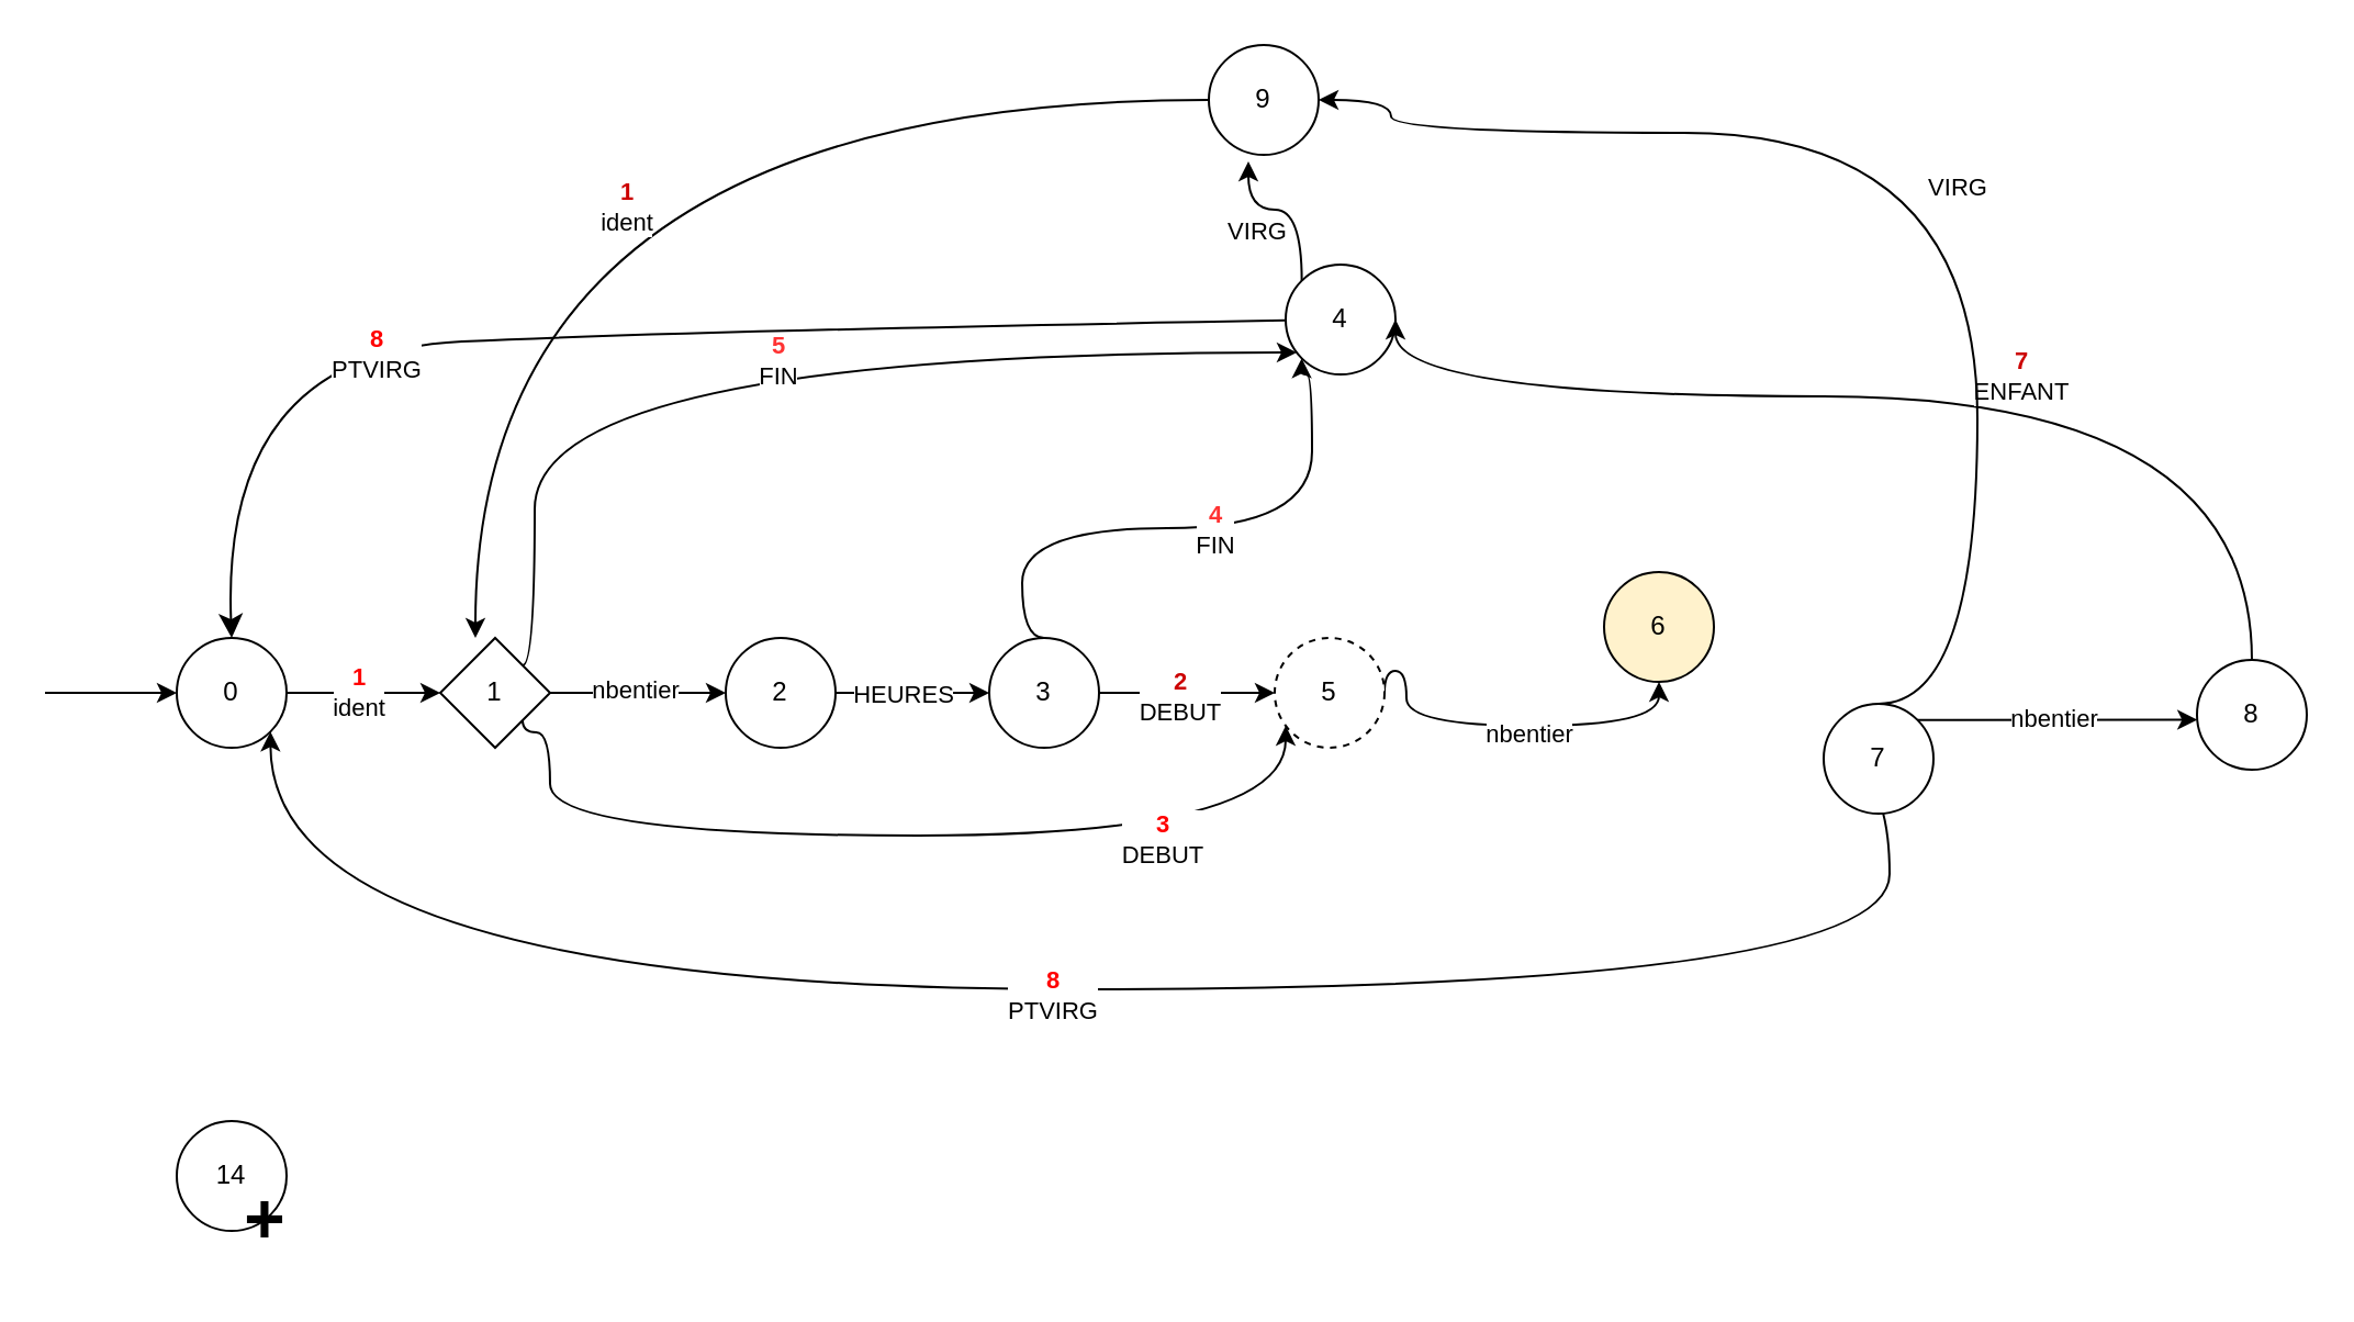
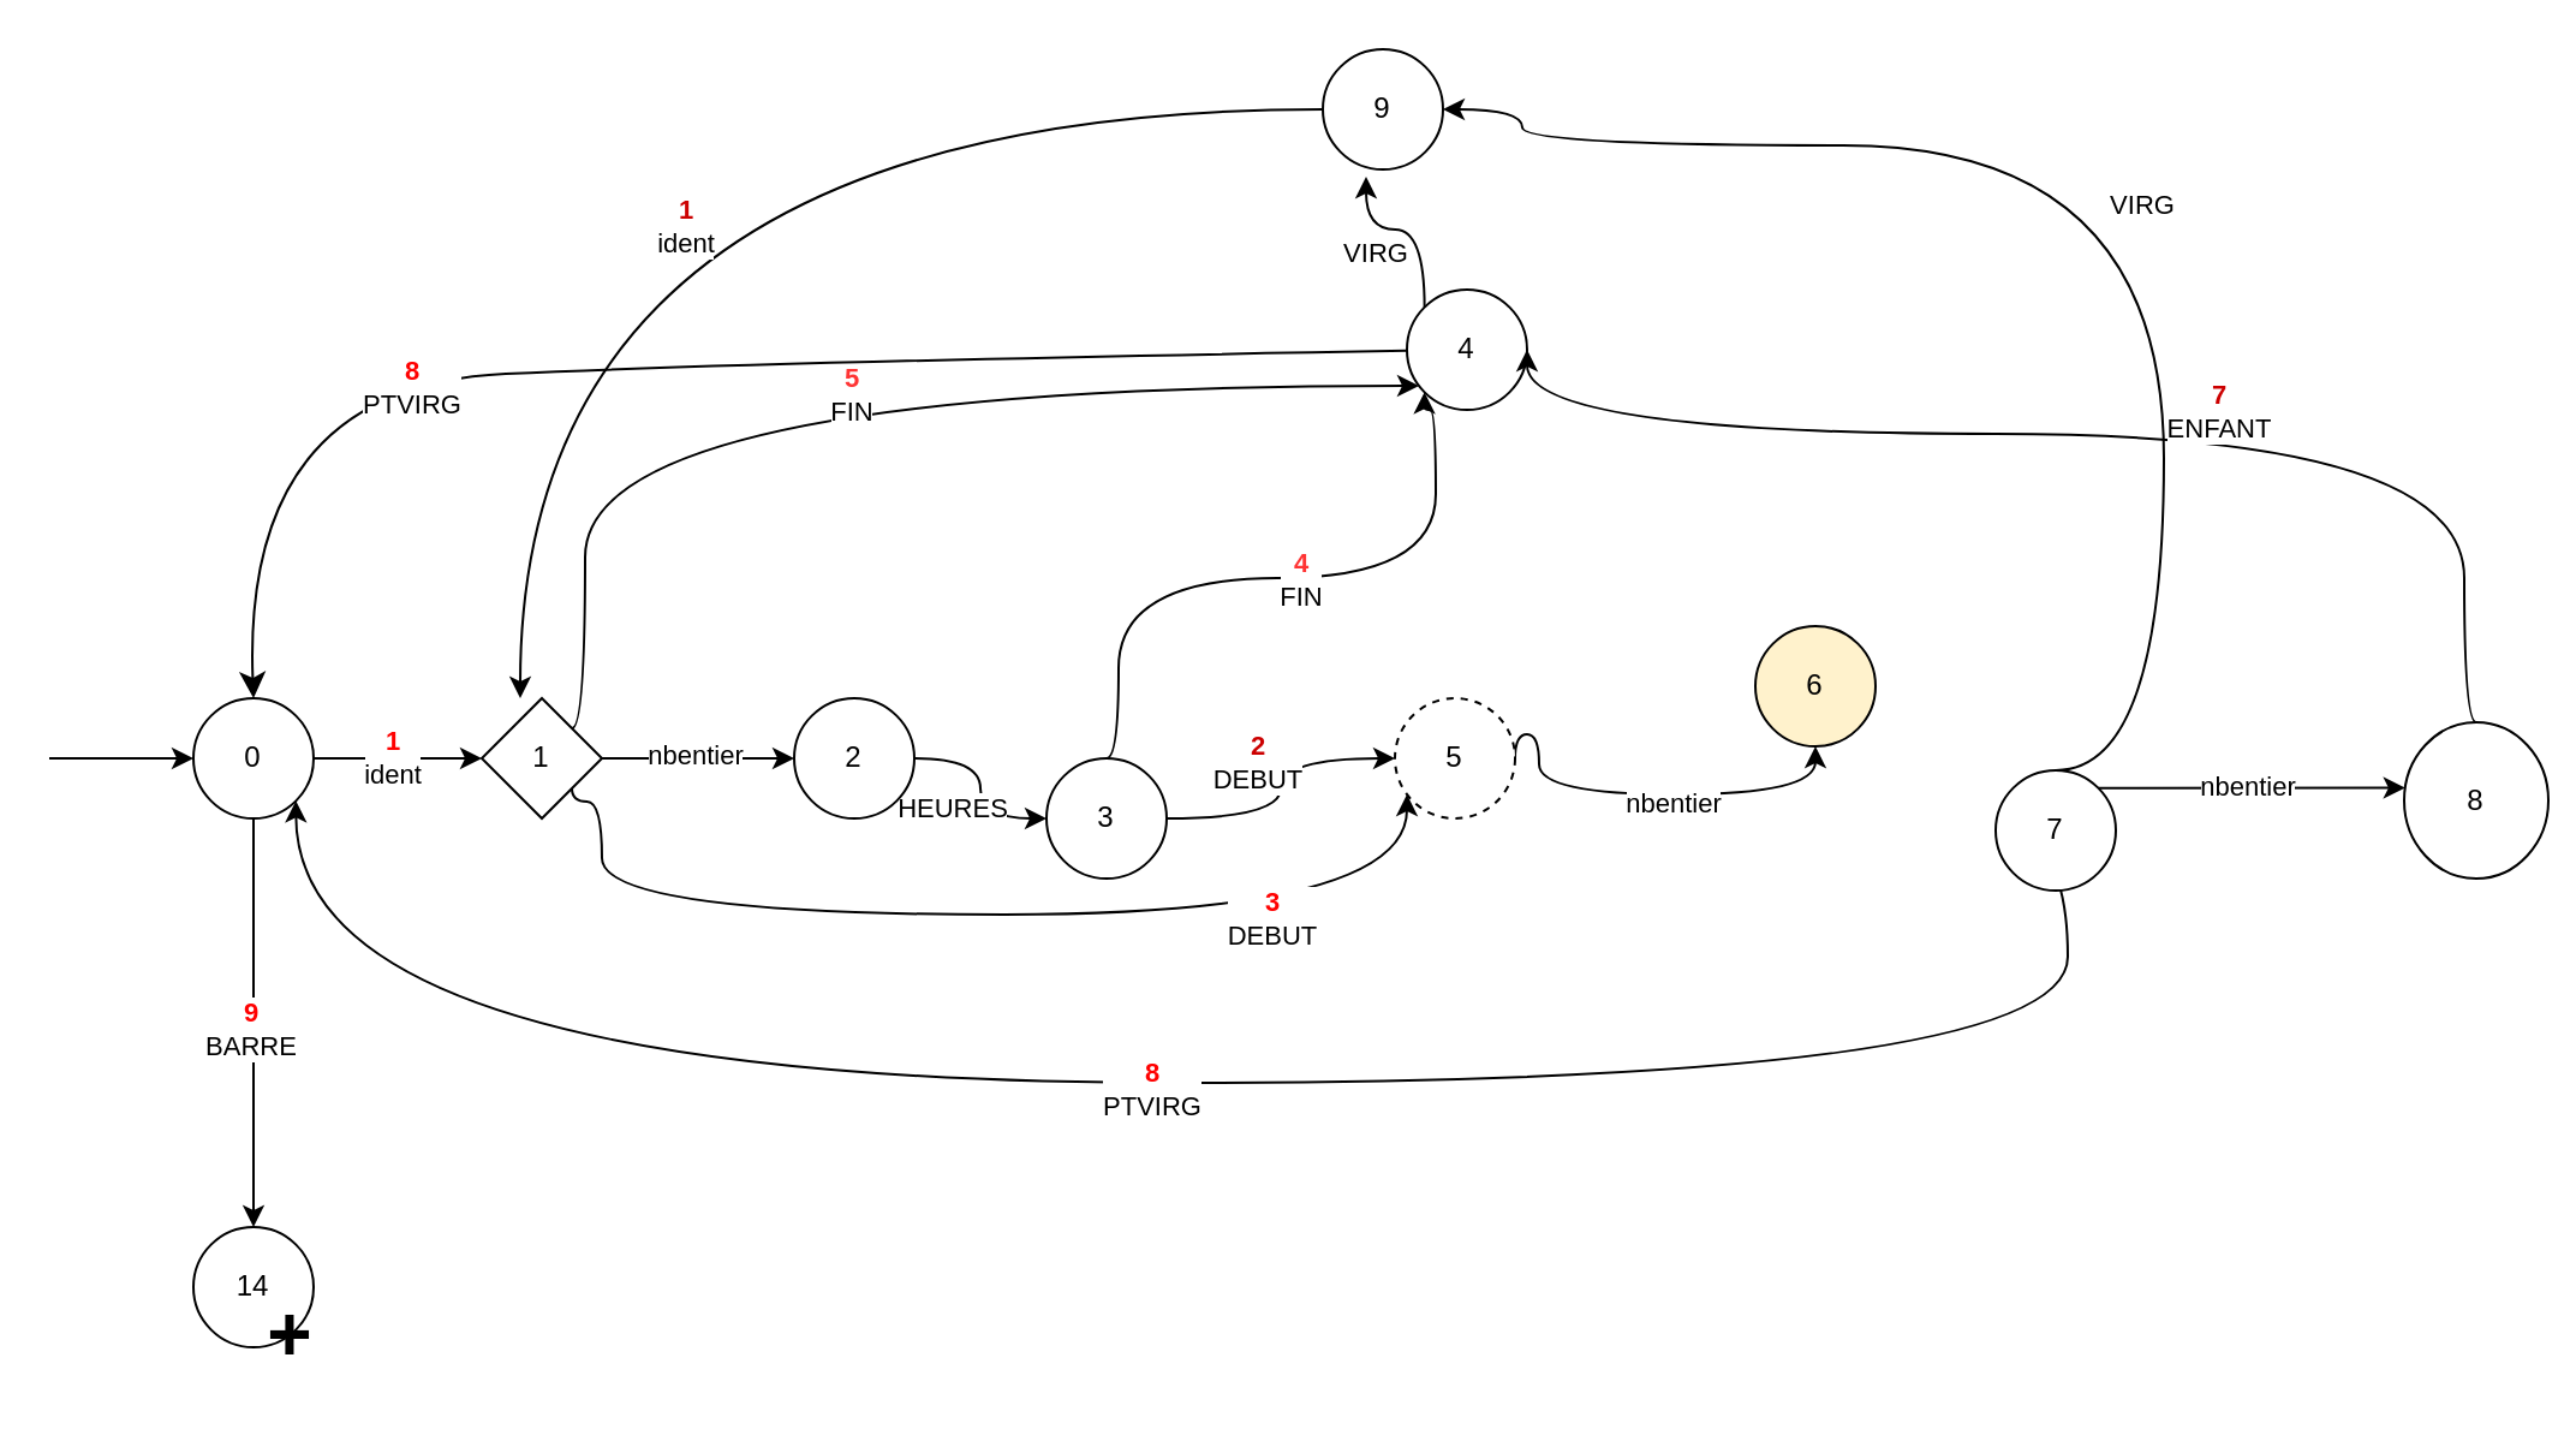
  <mxCell id="0" />
  <mxCell id="1" parent="0" />
  <mxCell id="2" style="edgeStyle=orthogonalEdgeStyle;rounded=0;orthogonalLoop=1;jettySize=auto;html=1;exitX=1;exitY=0.5;exitDx=0;exitDy=0;curved=1;" parent="1" source="6" target="13" edge="1"><mxGeometry relative="1" as="geometry" /></mxCell>
  <mxCell id="3" value="&lt;div&gt;&lt;b&gt;&lt;font color=&quot;#FF0000&quot;&gt;1&lt;/font&gt;&lt;/b&gt;&lt;/div&gt;&lt;div&gt;ident&lt;/div&gt;" style="edgeLabel;html=1;align=center;verticalAlign=middle;resizable=0;points=[];" parent="2" vertex="1" connectable="0"><mxGeometry x="0.16" y="1" relative="1" as="geometry"><mxPoint x="-9" as="offset" /></mxGeometry></mxCell>
+ <mxCell id="4" style="edgeStyle=orthogonalEdgeStyle;rounded=0;orthogonalLoop=1;jettySize=auto;html=1;exitX=0.5;exitY=1;exitDx=0;exitDy=0;curved=1;" parent="1" source="6" target="14" edge="1"><mxGeometry relative="1" as="geometry" /></mxCell>
+ <mxCell id="5" value="&lt;font color=&quot;#FF0000&quot;&gt;&lt;b&gt;9&lt;/b&gt;&lt;/font&gt;&lt;br&gt;&lt;div&gt;BARRE&lt;/div&gt;" style="edgeLabel;html=1;align=center;verticalAlign=middle;resizable=0;points=[];" parent="4" vertex="1" connectable="0"><mxGeometry x="0.022" y="-4" relative="1" as="geometry"><mxPoint x="2" as="offset" /></mxGeometry></mxCell>
  <mxCell id="6" value="0" style="ellipse;whiteSpace=wrap;html=1;aspect=fixed;" parent="1" vertex="1"><mxGeometry x="80" y="290" width="50" height="50" as="geometry" /></mxCell>
  <mxCell id="7" style="edgeStyle=orthogonalEdgeStyle;rounded=0;orthogonalLoop=1;jettySize=auto;html=1;exitX=1;exitY=0.5;exitDx=0;exitDy=0;curved=1;entryX=0;entryY=0.5;entryDx=0;entryDy=0;" parent="1" source="13" target="29" edge="1"><mxGeometry relative="1" as="geometry" /></mxCell>
  <mxCell id="8" value="&lt;div&gt;nbentier&lt;/div&gt;" style="edgeLabel;html=1;align=center;verticalAlign=middle;resizable=0;points=[];" parent="7" vertex="1" connectable="0"><mxGeometry x="0.235" relative="1" as="geometry"><mxPoint x="-11" y="-2" as="offset" /></mxGeometry></mxCell>
  <mxCell id="9" style="edgeStyle=orthogonalEdgeStyle;rounded=0;orthogonalLoop=1;jettySize=auto;html=1;exitX=1;exitY=0;exitDx=0;exitDy=0;curved=1;" parent="1" source="13" target="16" edge="1"><mxGeometry relative="1" as="geometry"><Array as="points"><mxPoint x="243" y="160" /></Array></mxGeometry></mxCell>
  <mxCell id="10" value="&lt;font color=&quot;#FF3333&quot;&gt;&lt;b&gt;5&lt;/b&gt;&lt;/font&gt;&lt;div&gt;FIN&lt;/div&gt;" style="edgeLabel;html=1;align=center;verticalAlign=middle;resizable=0;points=[];" parent="9" vertex="1" connectable="0"><mxGeometry x="0.148" y="1" relative="1" as="geometry"><mxPoint x="-26" y="4" as="offset" /></mxGeometry></mxCell>
  <mxCell id="11" style="edgeStyle=orthogonalEdgeStyle;rounded=0;orthogonalLoop=1;jettySize=auto;html=1;exitX=1;exitY=1;exitDx=0;exitDy=0;curved=1;" parent="1" source="13" target="35" edge="1"><mxGeometry relative="1" as="geometry"><Array as="points"><mxPoint x="250" y="333" /><mxPoint x="250" y="380" /><mxPoint x="585" y="380" /></Array></mxGeometry></mxCell>
  <mxCell id="12" value="&lt;div&gt;&lt;font color=&quot;#FF0000&quot;&gt;&lt;b&gt;3&lt;/b&gt;&lt;/font&gt;&lt;/div&gt;&lt;div&gt;DEBUT&lt;/div&gt;" style="edgeLabel;html=1;align=center;verticalAlign=middle;resizable=0;points=[];" parent="11" vertex="1" connectable="0"><mxGeometry x="0.523" y="-1" relative="1" as="geometry"><mxPoint as="offset" /></mxGeometry></mxCell>
  <mxCell id="13" value="1" style="rhombus;whiteSpace=wrap;html=1;aspect=fixed;" parent="1" vertex="1"><mxGeometry x="200" y="290" width="50" height="50" as="geometry" /></mxCell>
  <mxCell id="14" value="14" style="ellipse;whiteSpace=wrap;html=1;aspect=fixed;" parent="1" vertex="1"><mxGeometry x="80" y="510" width="50" height="50" as="geometry" /></mxCell>
  <mxCell id="15" style="edgeStyle=none;curved=1;rounded=0;orthogonalLoop=1;jettySize=auto;html=1;entryX=0.5;entryY=0;entryDx=0;entryDy=0;fontSize=12;startSize=8;endSize=8;" edge="1" parent="1" source="16" target="6"><mxGeometry relative="1" as="geometry"><Array as="points"><mxPoint x="320" y="150" /><mxPoint x="100" y="160" /></Array></mxGeometry></mxCell>
  <mxCell id="16" value="4" style="ellipse;whiteSpace=wrap;html=1;aspect=fixed;" parent="1" vertex="1"><mxGeometry x="585" y="120" width="50" height="50" as="geometry" /></mxCell>
  <mxCell id="17" value="&lt;div&gt;9&lt;/div&gt;" style="ellipse;whiteSpace=wrap;html=1;aspect=fixed;" parent="1" vertex="1"><mxGeometry x="550" y="20" width="50" height="50" as="geometry" /></mxCell>
- <mxCell id="18" value="&lt;div&gt;8&lt;/div&gt;" style="ellipse;whiteSpace=wrap;html=1;aspect=fixed;" parent="1" vertex="1"><mxGeometry x="1000" y="300" width="50" height="50" as="geometry" /></mxCell>
+ <mxCell id="18" value="&lt;div&gt;8&lt;/div&gt;" style="ellipse;whiteSpace=wrap;html=1;aspect=fixed;" parent="1" vertex="1"><mxGeometry x="1000" y="300" width="60" height="65" as="geometry" /></mxCell>
  <mxCell id="19" style="edgeStyle=orthogonalEdgeStyle;rounded=0;orthogonalLoop=1;jettySize=auto;html=1;exitX=0;exitY=0.5;exitDx=0;exitDy=0;entryX=1;entryY=1;entryDx=0;entryDy=0;curved=1;" parent="1" source="40" target="6" edge="1"><mxGeometry relative="1" as="geometry"><Array as="points"><mxPoint x="860" y="345" /><mxPoint x="860" y="450" /><mxPoint x="123" y="450" /></Array></mxGeometry></mxCell>
  <mxCell id="20" value="&lt;div&gt;&lt;font color=&quot;#FF0000&quot;&gt;&lt;b&gt;8&lt;/b&gt;&lt;/font&gt;&lt;/div&gt;&lt;div&gt;PTVIRG&lt;/div&gt;" style="edgeLabel;html=1;align=center;verticalAlign=middle;resizable=0;points=[];" parent="19" vertex="1" connectable="0"><mxGeometry x="-0.523" y="3" relative="1" as="geometry"><mxPoint x="-281" y="-1" as="offset" /></mxGeometry></mxCell>
  <mxCell id="21" style="edgeStyle=orthogonalEdgeStyle;rounded=0;orthogonalLoop=1;jettySize=auto;html=1;exitX=1;exitY=0.5;exitDx=0;exitDy=0;curved=1;" parent="1" source="35" target="32" edge="1"><mxGeometry relative="1" as="geometry"><Array as="points"><mxPoint x="640" y="305" /><mxPoint x="640" y="330" /><mxPoint x="755" y="330" /></Array></mxGeometry></mxCell>
  <mxCell id="22" value="nbentier" style="edgeLabel;html=1;align=center;verticalAlign=middle;resizable=0;points=[];" parent="21" vertex="1" connectable="0"><mxGeometry x="0.529" y="1" relative="1" as="geometry"><mxPoint x="-38" y="4" as="offset" /></mxGeometry></mxCell>
  <mxCell id="23" style="edgeStyle=orthogonalEdgeStyle;rounded=0;orthogonalLoop=1;jettySize=auto;html=1;exitX=1;exitY=0.5;exitDx=0;exitDy=0;curved=1;" parent="1" source="25" target="35" edge="1"><mxGeometry relative="1" as="geometry" /></mxCell>
  <mxCell id="24" value="&lt;div&gt;&lt;font color=&quot;#CC0000&quot;&gt;&lt;b&gt;2&lt;/b&gt;&lt;/font&gt;&lt;/div&gt;&lt;div&gt;DEBUT&lt;/div&gt;" style="edgeLabel;html=1;align=center;verticalAlign=middle;resizable=0;points=[];" parent="23" vertex="1" connectable="0"><mxGeometry x="0.183" y="-1" relative="1" as="geometry"><mxPoint x="-11" as="offset" /></mxGeometry></mxCell>
- <mxCell id="25" value="3" style="ellipse;whiteSpace=wrap;html=1;aspect=fixed;" parent="1" vertex="1"><mxGeometry x="450" y="290" width="50" height="50" as="geometry" /></mxCell>
+ <mxCell id="25" value="3" style="ellipse;whiteSpace=wrap;html=1;aspect=fixed;" parent="1" vertex="1"><mxGeometry x="435" y="315" width="50" height="50" as="geometry" /></mxCell>
  <mxCell id="26" style="edgeStyle=orthogonalEdgeStyle;rounded=0;orthogonalLoop=1;jettySize=auto;html=1;exitX=0.5;exitY=1;exitDx=0;exitDy=0;" parent="1" source="13" target="13" edge="1"><mxGeometry relative="1" as="geometry" /></mxCell>
  <mxCell id="27" style="edgeStyle=orthogonalEdgeStyle;curved=1;rounded=0;orthogonalLoop=1;jettySize=auto;html=1;exitX=1;exitY=0.5;exitDx=0;exitDy=0;" parent="1" source="29" target="25" edge="1"><mxGeometry relative="1" as="geometry" /></mxCell>
  <mxCell id="28" value="HEURES" style="edgeLabel;html=1;align=center;verticalAlign=middle;resizable=0;points=[];" parent="27" vertex="1" connectable="0"><mxGeometry x="0.2" relative="1" as="geometry"><mxPoint x="-12" as="offset" /></mxGeometry></mxCell>
  <mxCell id="29" value="2" style="ellipse;whiteSpace=wrap;html=1;aspect=fixed;" parent="1" vertex="1"><mxGeometry x="330" y="290" width="50" height="50" as="geometry" /></mxCell>
  <mxCell id="30" value="" style="edgeStyle=orthogonalEdgeStyle;rounded=0;orthogonalLoop=1;jettySize=auto;html=1;exitX=0.5;exitY=0;exitDx=0;exitDy=0;curved=1;entryX=1;entryY=0.5;entryDx=0;entryDy=0;" parent="1" source="18" target="16" edge="1"><mxGeometry relative="1" as="geometry"><mxPoint x="1045" y="270" as="sourcePoint" /><mxPoint x="600" y="295" as="targetPoint" /><Array as="points"><mxPoint x="1025" y="180" /><mxPoint x="635" y="180" /></Array></mxGeometry></mxCell>
  <mxCell id="31" value="&lt;font color=&quot;#CC0000&quot;&gt;&lt;b&gt;7&lt;/b&gt;&lt;/font&gt;&lt;div&gt;ENFANT&lt;/div&gt;" style="edgeLabel;html=1;align=center;verticalAlign=middle;resizable=0;points=[];" parent="30" vertex="1" connectable="0"><mxGeometry x="-0.106" y="2" relative="1" as="geometry"><mxPoint x="18" y="-12" as="offset" /></mxGeometry></mxCell>
  <mxCell id="32" value="6" style="ellipse;whiteSpace=wrap;html=1;aspect=fixed;fillColor=#fff2cc;" parent="1" vertex="1"><mxGeometry x="730" y="260" width="50" height="50" as="geometry" /></mxCell>
  <mxCell id="33" value="" style="edgeStyle=orthogonalEdgeStyle;rounded=0;orthogonalLoop=1;jettySize=auto;html=1;exitX=0.5;exitY=0;exitDx=0;exitDy=0;entryX=0;entryY=1;entryDx=0;entryDy=0;curved=1;" parent="1" source="25" target="16" edge="1"><mxGeometry relative="1" as="geometry"><mxPoint x="495" y="430" as="sourcePoint" /><mxPoint x="638" y="159" as="targetPoint" /><Array as="points"><mxPoint x="465" y="240" /><mxPoint x="597" y="240" /><mxPoint x="597" y="170" /><mxPoint x="592" y="170" /></Array></mxGeometry></mxCell>
  <mxCell id="34" value="&lt;font color=&quot;#FF3333&quot;&gt;&lt;b&gt;4&lt;/b&gt;&lt;/font&gt;&lt;div&gt;FIN&lt;/div&gt;" style="edgeLabel;html=1;align=center;verticalAlign=middle;resizable=0;points=[];" parent="33" vertex="1" connectable="0"><mxGeometry x="-0.155" relative="1" as="geometry"><mxPoint x="31" as="offset" /></mxGeometry></mxCell>
  <mxCell id="35" value="5" style="ellipse;whiteSpace=wrap;html=1;aspect=fixed;dashed=1;" parent="1" vertex="1"><mxGeometry x="580" y="290" width="50" height="50" as="geometry" /></mxCell>
  <mxCell id="36" style="edgeStyle=orthogonalEdgeStyle;curved=1;rounded=0;orthogonalLoop=1;jettySize=auto;html=1;exitX=1;exitY=0;exitDx=0;exitDy=0;" parent="1" source="40" target="18" edge="1"><mxGeometry relative="1" as="geometry"><Array as="points"><mxPoint x="970" y="327" /><mxPoint x="970" y="327" /></Array></mxGeometry></mxCell>
  <mxCell id="37" value="&lt;div&gt;nbentier&lt;/div&gt;" style="edgeLabel;html=1;align=center;verticalAlign=middle;resizable=0;points=[];" parent="36" vertex="1" connectable="0"><mxGeometry x="-0.226" y="1" relative="1" as="geometry"><mxPoint x="13" as="offset" /></mxGeometry></mxCell>
  <mxCell id="38" style="edgeStyle=orthogonalEdgeStyle;curved=1;rounded=0;orthogonalLoop=1;jettySize=auto;html=1;exitX=0.5;exitY=0;exitDx=0;exitDy=0;entryX=1;entryY=0.5;entryDx=0;entryDy=0;" parent="1" source="40" target="17" edge="1"><mxGeometry relative="1" as="geometry"><Array as="points"><mxPoint x="900" y="320" /><mxPoint x="900" y="60" /><mxPoint x="633" y="60" /><mxPoint x="633" y="45" /></Array></mxGeometry></mxCell>
  <mxCell id="39" value="VIRG" style="edgeLabel;html=1;align=center;verticalAlign=middle;resizable=0;points=[];" parent="38" vertex="1" connectable="0"><mxGeometry x="0.005" y="4" relative="1" as="geometry"><mxPoint x="-3" y="20" as="offset" /></mxGeometry></mxCell>
  <mxCell id="40" value="7" style="ellipse;whiteSpace=wrap;html=1;aspect=fixed;" parent="1" vertex="1"><mxGeometry x="830" y="320" width="50" height="50" as="geometry" /></mxCell>
  <mxCell id="41" style="edgeStyle=orthogonalEdgeStyle;curved=1;rounded=0;orthogonalLoop=1;jettySize=auto;html=1;exitX=0;exitY=0;exitDx=0;exitDy=0;entryX=0.36;entryY=1.06;entryDx=0;entryDy=0;entryPerimeter=0;" parent="1" source="16" target="17" edge="1"><mxGeometry relative="1" as="geometry" /></mxCell>
  <mxCell id="42" value="VIRG" style="edgeLabel;html=1;align=center;verticalAlign=middle;resizable=0;points=[];" parent="41" vertex="1" connectable="0"><mxGeometry x="0.401" y="-10" relative="1" as="geometry"><mxPoint x="2" y="19" as="offset" /></mxGeometry></mxCell>
  <mxCell id="43" style="edgeStyle=orthogonalEdgeStyle;curved=1;rounded=0;orthogonalLoop=1;jettySize=auto;html=1;exitX=0;exitY=0.5;exitDx=0;exitDy=0;entryX=0.32;entryY=0;entryDx=0;entryDy=0;entryPerimeter=0;" parent="1" source="17" target="13" edge="1"><mxGeometry relative="1" as="geometry" /></mxCell>
  <mxCell id="44" value="&lt;div&gt;&lt;font color=&quot;#CC0000&quot;&gt;&lt;b&gt;1&lt;/b&gt;&lt;/font&gt;&lt;/div&gt;&lt;div&gt;ident&lt;/div&gt;" style="edgeLabel;html=1;align=center;verticalAlign=middle;resizable=0;points=[];" parent="43" vertex="1" connectable="0"><mxGeometry x="-0.251" y="48" relative="1" as="geometry"><mxPoint x="-49" as="offset" /></mxGeometry></mxCell>
  <mxCell id="45" value="+" style="text;html=1;align=center;verticalAlign=middle;resizable=0;points=[];autosize=1;strokeColor=none;fillColor=none;fontSize=32;fontStyle=1" parent="1" vertex="1"><mxGeometry x="100" y="530" width="40" height="50" as="geometry" /></mxCell>
  <mxCell id="46" value="" style="edgeStyle=none;orthogonalLoop=1;jettySize=auto;html=1;rounded=0;curved=1;" parent="1" edge="1"><mxGeometry width="100" relative="1" as="geometry"><mxPoint x="20" y="315" as="sourcePoint" /><mxPoint x="80" y="315" as="targetPoint" /><Array as="points" /></mxGeometry></mxCell>
  <mxCell id="47" value="&lt;div&gt;&lt;font color=&quot;#FF0000&quot;&gt;&lt;b&gt;8&lt;/b&gt;&lt;/font&gt;&lt;/div&gt;&lt;div&gt;PTVIRG&lt;/div&gt;" style="edgeLabel;html=1;align=center;verticalAlign=middle;resizable=0;points=[];" vertex="1" connectable="0" parent="1"><mxGeometry x="170" y="160" as="geometry" /></mxCell>
